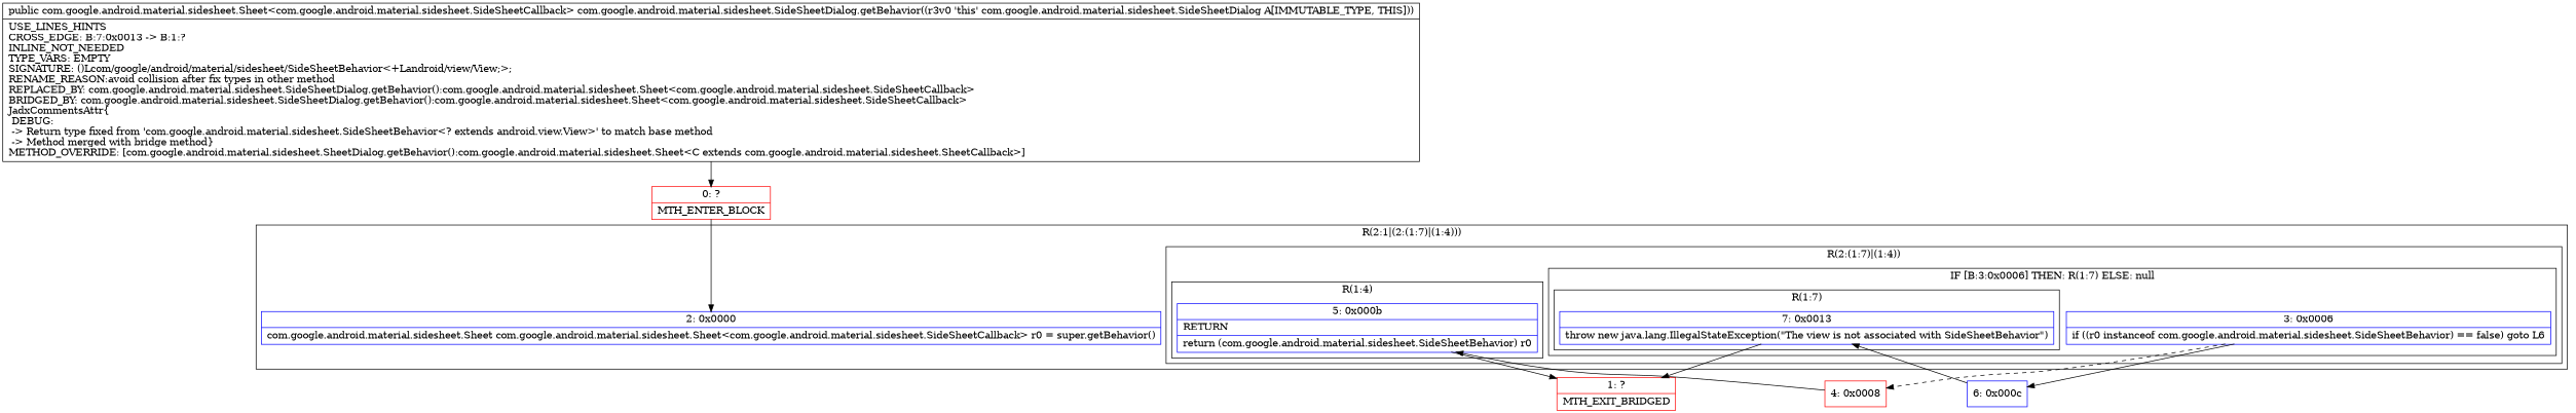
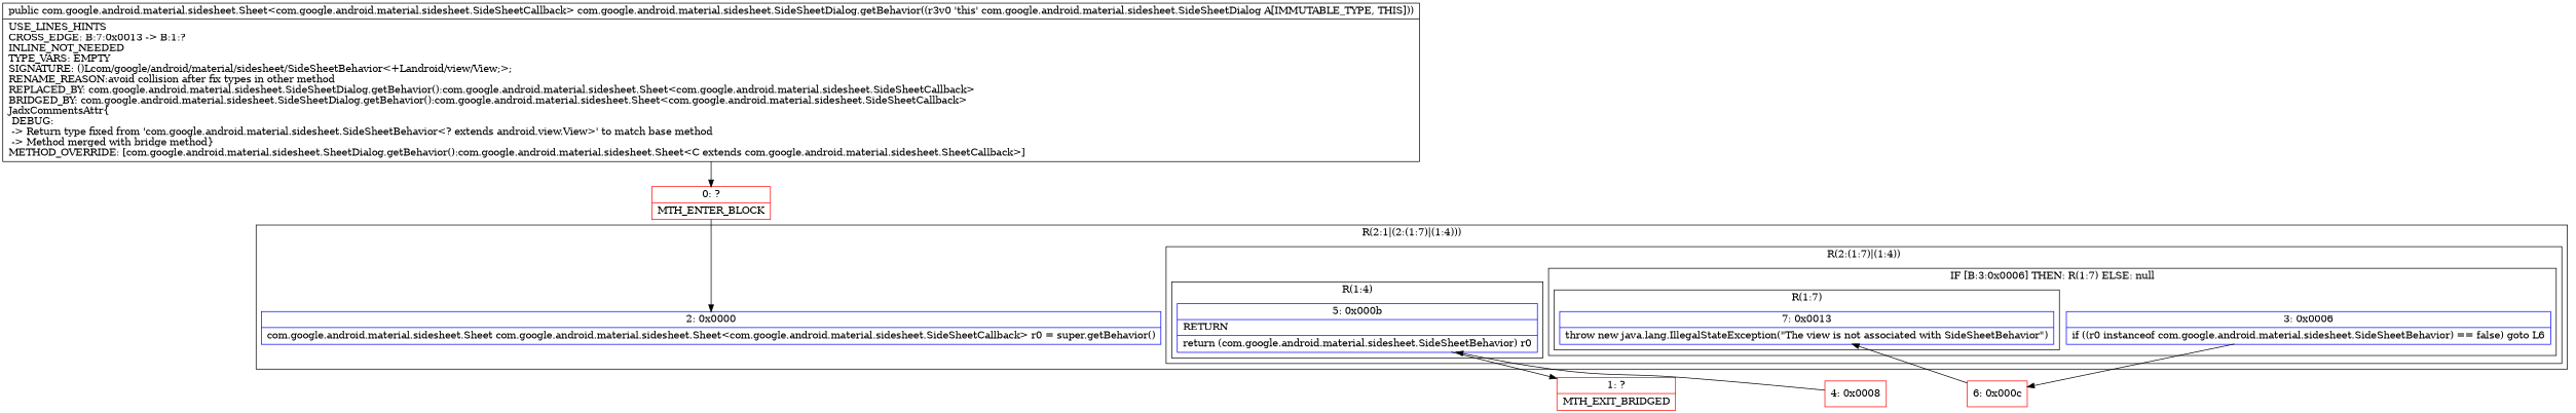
  digraph {
    node [color=blue shape=record]
    n1 [label="{7\:\ 0x0013|throw new java.lang.IllegalStateException(\"The view is not associated with SideSheetBehavior\")\l}"]
    n2 [label="{3\:\ 0x0006|if ((r0 instanceof com.google.android.material.sidesheet.SideSheetBehavior) == false) goto L6\l}"]
    n3 [label="{5\:\ 0x000b|RETURN\l|return (com.google.android.material.sidesheet.SideSheetBehavior) r0\l}"]
    n4 [label="{2\:\ 0x0000|com.google.android.material.sidesheet.Sheet com.google.android.material.sidesheet.Sheet\<com.google.android.material.sidesheet.SideSheetCallback\> r0 = super.getBehavior()\l}"]
    n5 [color=red label="{1\:\ ?|MTH_EXIT_BRIDGED\l}"]
    n6 [color=red label="{4\:\ 0x0008}"]
-   n7 [label="{6\:\ 0x000c}"]
+   n7 [color=red label="{6\:\ 0x000c}"]
    n8 [color=red label="{0\:\ ?|MTH_ENTER_BLOCK\l}"]
    n9 [label="{public com.google.android.material.sidesheet.Sheet\<com.google.android.material.sidesheet.SideSheetCallback\> com.google.android.material.sidesheet.SideSheetDialog.getBehavior((r3v0 'this' com.google.android.material.sidesheet.SideSheetDialog A[IMMUTABLE_TYPE, THIS]))  | USE_LINES_HINTS\lCROSS_EDGE: B:7:0x0013 \-\> B:1:?\lINLINE_NOT_NEEDED\lTYPE_VARS: EMPTY\lSIGNATURE: ()Lcom\/google\/android\/material\/sidesheet\/SideSheetBehavior\<+Landroid\/view\/View;\>;\lRENAME_REASON:avoid collision after fix types in other method\lREPLACED_BY: com.google.android.material.sidesheet.SideSheetDialog.getBehavior():com.google.android.material.sidesheet.Sheet\<com.google.android.material.sidesheet.SideSheetCallback\>\lBRIDGED_BY: com.google.android.material.sidesheet.SideSheetDialog.getBehavior():com.google.android.material.sidesheet.Sheet\<com.google.android.material.sidesheet.SideSheetCallback\>\lJadxCommentsAttr\{\l DEBUG: \l \-\> Return type fixed from 'com.google.android.material.sidesheet.SideSheetBehavior\<? extends android.view.View\>' to match base method\l \-\> Method merged with bridge method\}\lMETHOD_OVERRIDE: [com.google.android.material.sidesheet.SheetDialog.getBehavior():com.google.android.material.sidesheet.Sheet\<C extends com.google.android.material.sidesheet.SheetCallback\>]\l}" color=""]
    subgraph cluster_1 {
      label="R(2:1|(2:(1:7)|(1:4)))"
      n4
      subgraph cluster_2 {
        label="R(2:(1:7)|(1:4))"
        subgraph cluster_3 {
          label="IF [B:3:0x0006] THEN: R(1:7) ELSE: null"
          n2
          subgraph cluster_4 {
            label="R(1:7)"
            n1
          }
        }
        subgraph cluster_5 {
          label="R(1:4)"
          n3
        }
      }
    }
-   n1 -> n5
-   n2 -> n6 [style=dashed]
    n2 -> n7
    n3 -> n5
    n6 -> n3
    n7 -> n1
    n8 -> n4
    n9 -> n8
  }
